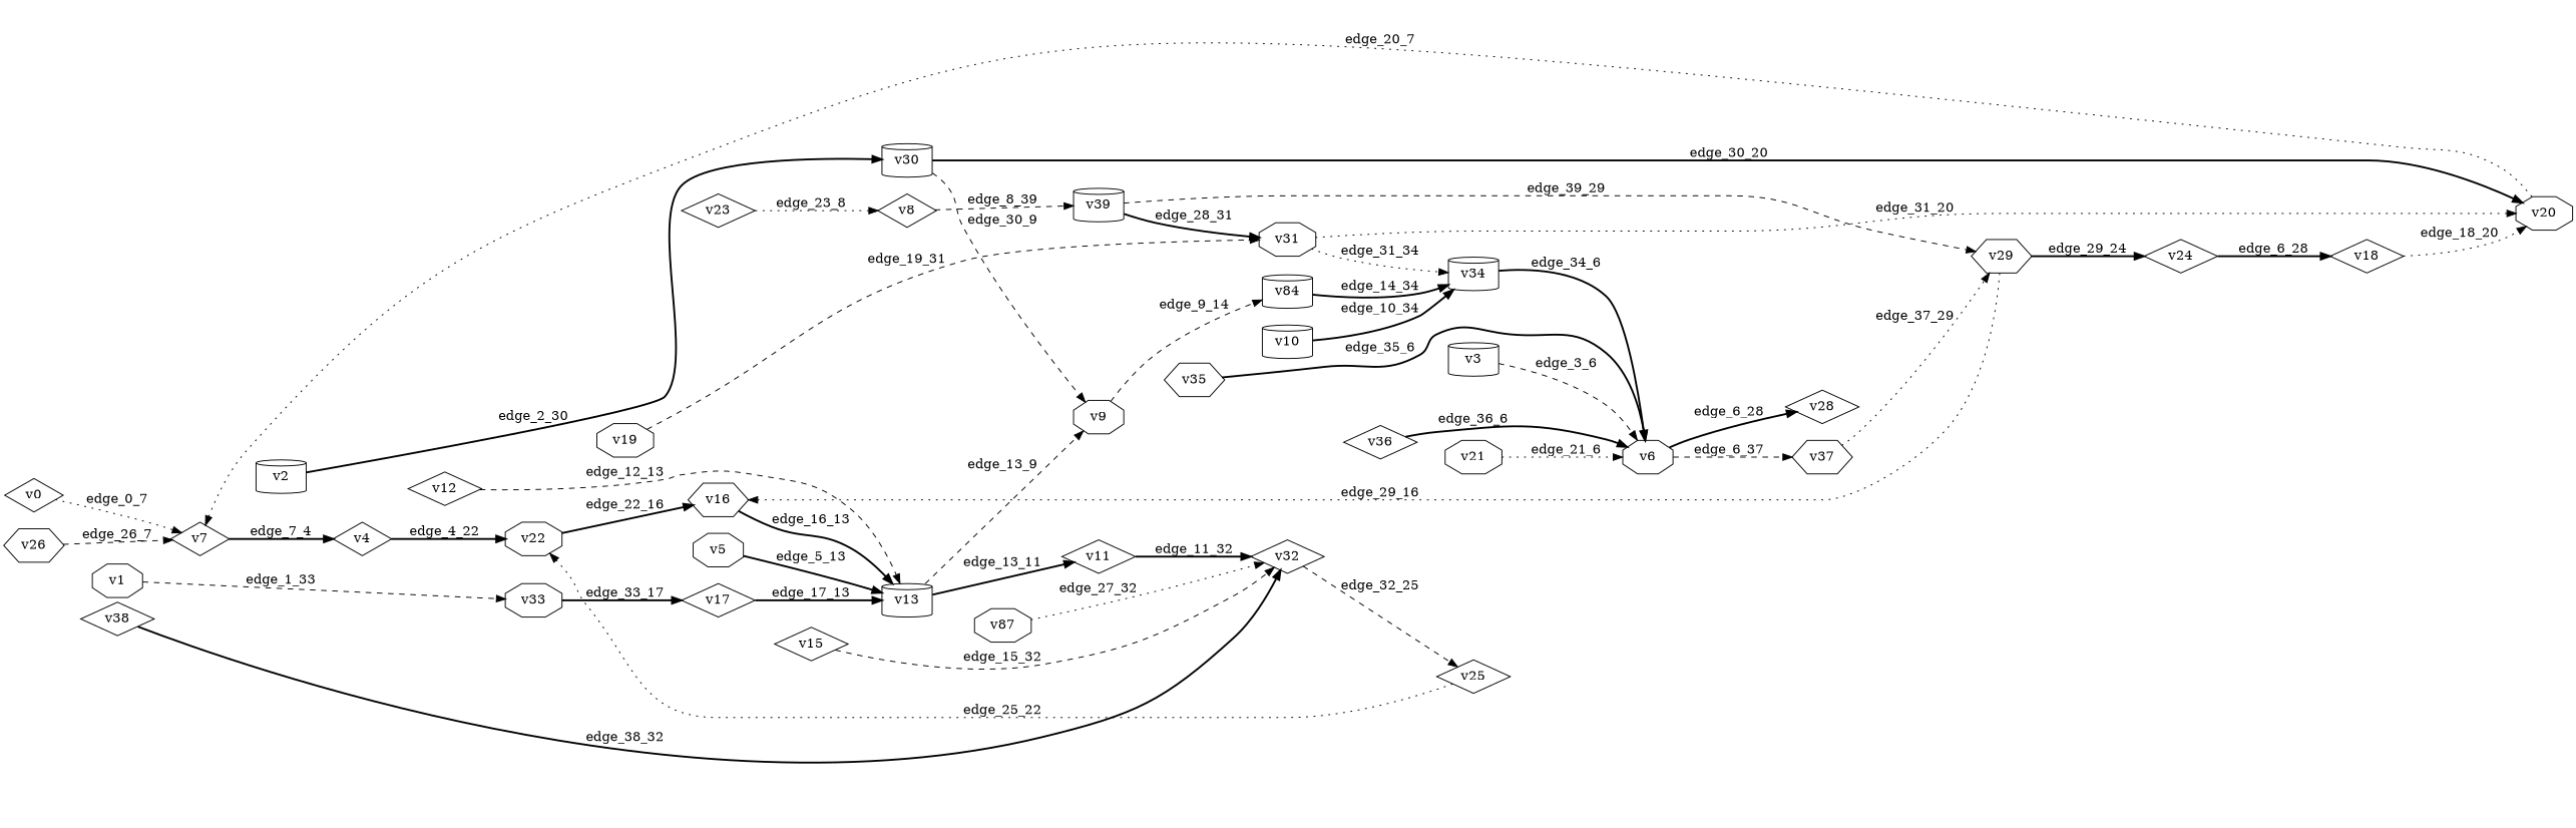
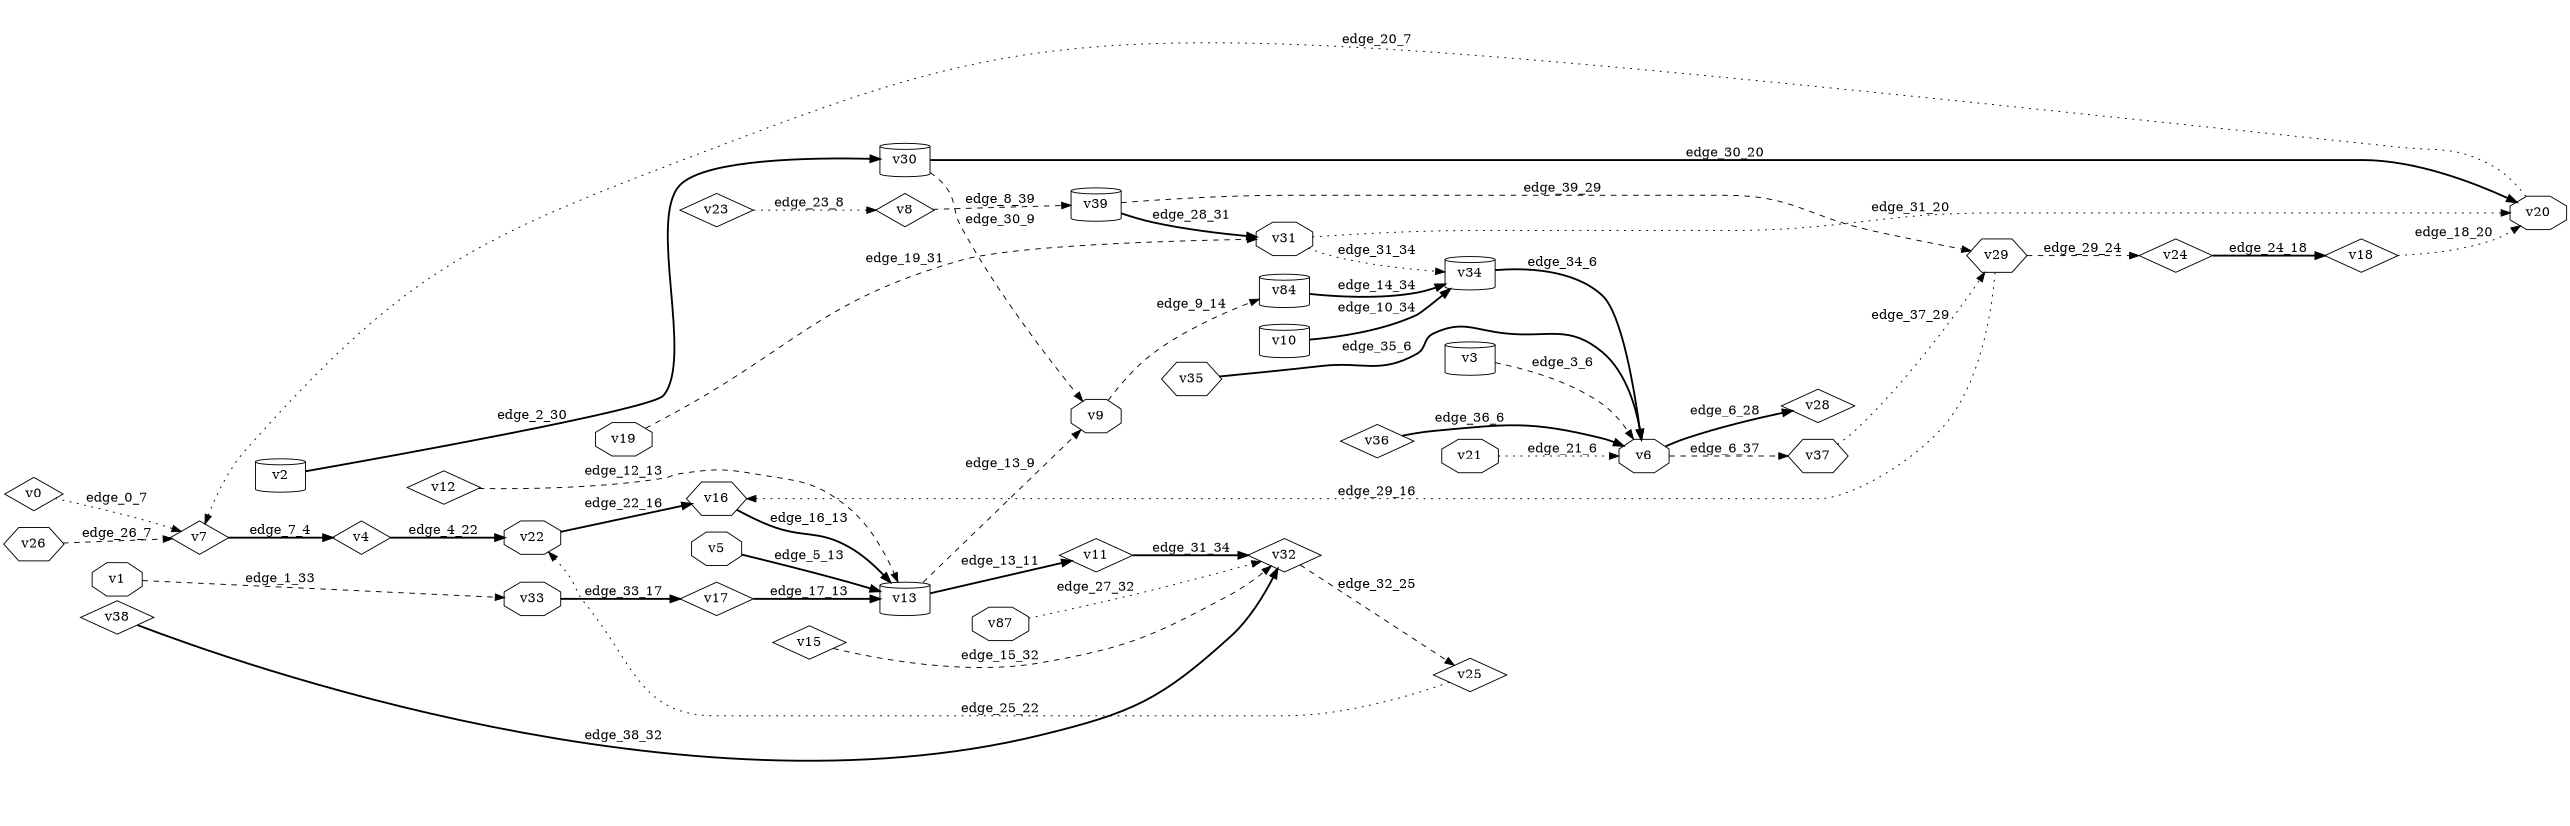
  digraph {
    rankdir=LR
    node [player=1 shape=diamond]
    edge [style=bold]
    v7 [player=-1]
    v0
    v4 [player=0]
    v1 [shape=octagon]
    v33 [player=-1 shape=octagon]
    v17
    v2 [shape=cylinder]
    v30 [player=-1 shape=cylinder]
    v9 [shape=octagon]
    v20 [shape=octagon]
    v3 [player=0 shape=cylinder]
    v6 [player=-1 shape=octagon]
    v28 [player=0]
    v37 [player=0 shape=hexagon]
    v22 [player=-1 shape=octagon]
    v16 [shape=hexagon]
    v5 [player=0 shape=octagon]
    v13 [player=-1 shape=cylinder]
    v11
    v29 [player=-1 shape=hexagon]
    v8 [player=-1]
    v39 [shape=cylinder]
    v31 [player=-1 shape=octagon]
    n24 [label=v84 player=-1 shape=cylinder]
    v34 [shape=cylinder]
    v10 [player=-1 shape=cylinder]
    v32 [player=-1]
    v25 [player=0]
    v12
    v15
    v18 [player=-1]
    v19 [shape=octagon]
    v21 [player=0 shape=octagon]
    v23 [player=0]
    v24
    v26 [player=0 shape=hexagon]
    n37 [label=v87 player=0 shape=octagon]
    v35 [player=0 shape=hexagon]
    v36 [player=0]
    v38 [player=0]
    v7 -> v4 [label=edge_7_4 probability=1.000000]
    v0 -> v7 [discount=0.317531 label=edge_0_7 style=dotted weight=-3.608357]
    v4 -> v22 [discount=0.838493 label=edge_4_22 weight=3.670316]
    v1 -> v33 [discount=0.113899 label=edge_1_33 style=dashed weight=-7.727825]
    v33 -> v17 [label=edge_33_17 probability=1.000000]
    v17 -> v13 [discount=0.524861 label=edge_17_13 weight=9.318989]
    v2 -> v30 [discount=0.833659 label=edge_2_30 weight=-0.673776]
    v30 -> v9 [label=edge_30_9 probability=0.669285 style=dashed]
    v30 -> v20 [label=edge_30_20 probability=0.330715]
    v9 -> n24 [discount=0.237665 label=edge_9_14 style=dashed weight=-8.656435]
    v20 -> v7 [discount=0.800227 label=edge_20_7 style=dotted weight=-4.197199]
    v3 -> v6 [discount=0.592348 label=edge_3_6 style=dashed weight=5.697908]
    v6 -> v28 [label=edge_6_28 probability=0.549849]
    v6 -> v37 [label=edge_6_37 probability=0.450151 style=dashed]
    v37 -> v29 [discount=0.468941 label=edge_37_29 style=dotted weight=-9.413754]
    v22 -> v16 [label=edge_22_16 probability=1.000000]
    v16 -> v13 [discount=0.269520 label=edge_16_13 weight=-3.128167]
    v5 -> v13 [discount=0.710368 label=edge_5_13 weight=1.518606]
    v13 -> v9 [label=edge_13_9 probability=0.675874 style=dashed]
    v13 -> v11 [label=edge_13_11 probability=0.324126]
-   v11 -> v32 [discount=0.812785 label=edge_11_32 weight=8.351960]
+   v11 -> v32 [discount=0.812785 label=edge_31_34 weight=8.351960]
    v29 -> v16 [label=edge_29_16 probability=0.398957 style=dotted]
-   v29 -> v24 [label=edge_29_24 probability=0.601043]
+   v29 -> v24 [label=edge_29_24 probability=0.601043 style=dashed]
    v8 -> v39 [label=edge_8_39 probability=1.000000 style=dashed]
    v39 -> v29 [discount=0.274506 label=edge_39_29 style=dashed weight=1.011183]
    v39 -> v31 [discount=0.641614 label=edge_28_31 weight=-3.676362]
    v31 -> v20 [label=edge_31_20 probability=0.365475 style=dotted]
    v31 -> v34 [label=edge_31_34 probability=0.634525 style=dotted]
    n24 -> v34 [label=edge_14_34 probability=1.000000]
    v34 -> v6 [discount=0.235723 label=edge_34_6 weight=-3.644997]
    v10 -> v34 [label=edge_10_34 probability=1.000000]
    v32 -> v25 [label=edge_32_25 probability=1.000000 style=dashed]
    v25 -> v22 [discount=0.253498 label=edge_25_22 style=dotted weight=1.704584]
    v12 -> v13 [discount=0.607080 label=edge_12_13 style=dashed weight=-5.025166]
    v15 -> v32 [discount=0.752963 label=edge_15_32 style=dashed weight=-1.519851]
    v18 -> v20 [label=edge_18_20 probability=1.000000 style=dotted]
    v19 -> v31 [discount=0.221023 label=edge_19_31 style=dashed weight=-7.124857]
    v21 -> v6 [discount=0.588070 label=edge_21_6 style=dotted weight=6.755353]
    v23 -> v8 [discount=0.893935 label=edge_23_8 style=dotted weight=1.674379]
-   v24 -> v18 [discount=0.590866 label=edge_6_28 weight=2.838254]
+   v24 -> v18 [discount=0.590866 label=edge_24_18 weight=2.838254]
    v26 -> v7 [discount=0.566625 label=edge_26_7 style=dashed weight=-6.985817]
    n37 -> v32 [discount=0.530909 label=edge_27_32 style=dotted weight=-2.771912]
    v35 -> v6 [discount=0.138666 label=edge_35_6 weight=-6.231892]
    v36 -> v6 [discount=0.818769 label=edge_36_6 weight=-4.806995]
    v38 -> v32 [discount=0.463894 label=edge_38_32 weight=-8.280973]
  }
